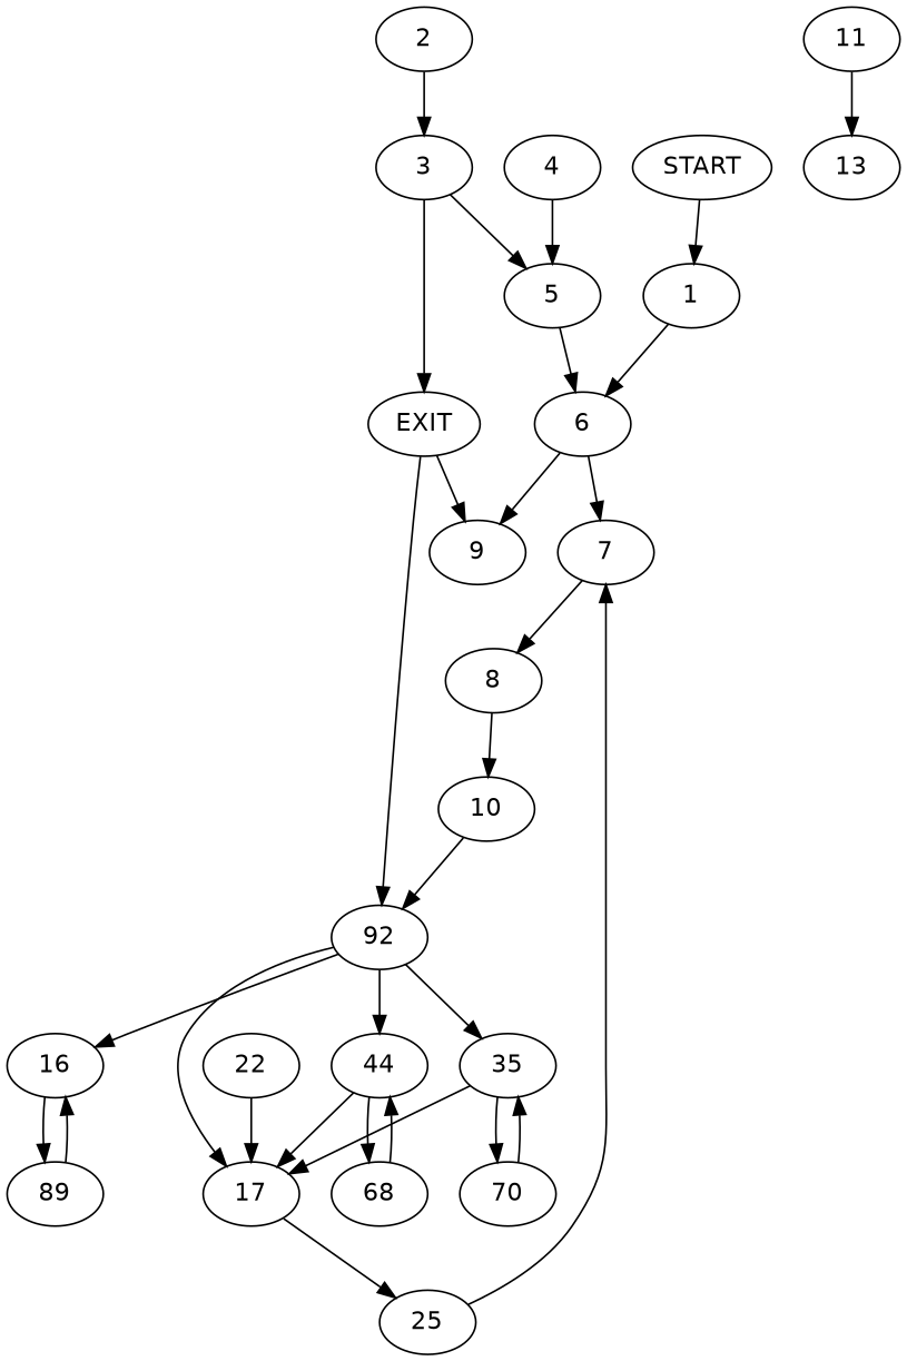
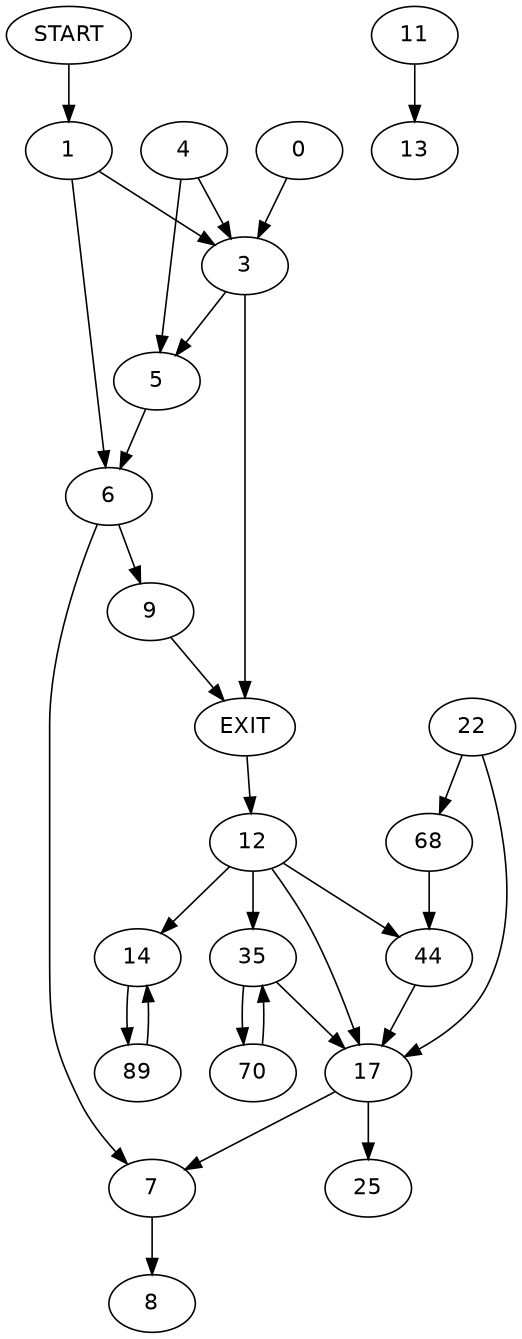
  digraph {
    fontname="DejaVu Sans"
    node [fontname="DejaVu Sans"]
    edge [fontname="DejaVu Sans"]
    n1 [label=START]
    1
    3
    6
    n5 [label=EXIT]
-   12 [label=92]
-   2
+   12
+   2 [label=0]
    5
    4
    7
    9
    8
-   10
    11
    13
    n16 [label=44]
    n17 [label=35]
-   16
+   16 [label=14]
    17
    n20 [label=68]
    n21 [label=70]
    n22 [label=89]
    n23 [label=25]
    22
    n1 -> 1
+   1 -> 3
    1 -> 6
    3 -> n5
    3 -> 5
    6 -> 7
    6 -> 9
    n5 -> 12
    12 -> n16
    12 -> n17
    12 -> 16
    12 -> 17
    2 -> 3
    5 -> 6
+   4 -> 3
    4 -> 5
    7 -> 8
-   n5 -> 9
-   8 -> 10
-   10 -> 12
+   9 -> n5
    11 -> 13
    n16 -> 17
-   n16 -> n20
+   22 -> n20
    n17 -> 17
    n17 -> n21
    16 -> n22
    17 -> n23
    n20 -> n16
    n21 -> n17
    n22 -> 16
-   n23 -> 7
+   17 -> 7
    22 -> 17
  }
